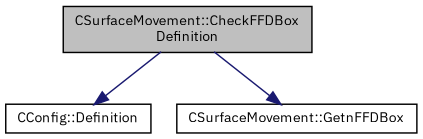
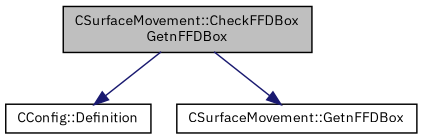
  digraph {
    fontname="IBM Plex Sans"
    rankdir=TB
    node [color=black fillcolor=white fontname="IBM Plex Sans" fontsize=10 shape=record style=filled]
    edge [color=midnightblue fontname="IBM Plex Sans" fontsize=10 labelfontname=Helvetica labelfontsize=10 style=solid]
-   n1 [fillcolor=grey75 fontcolor=black height=0.2 label="CSurfaceMovement::CheckFFDBox\lDefinition" width=0.4]
+   n1 [fillcolor=grey75 fontcolor=black height=0.2 label="CSurfaceMovement::CheckFFDBox\lGetnFFDBox" width=0.4]
    n2 [height=0.2 label="CConfig::Definition" width=0.4]
    n3 [height=0.2 label="CSurfaceMovement::GetnFFDBox" width=0.4]
    n1 -> n2
    n1 -> n3
  }
